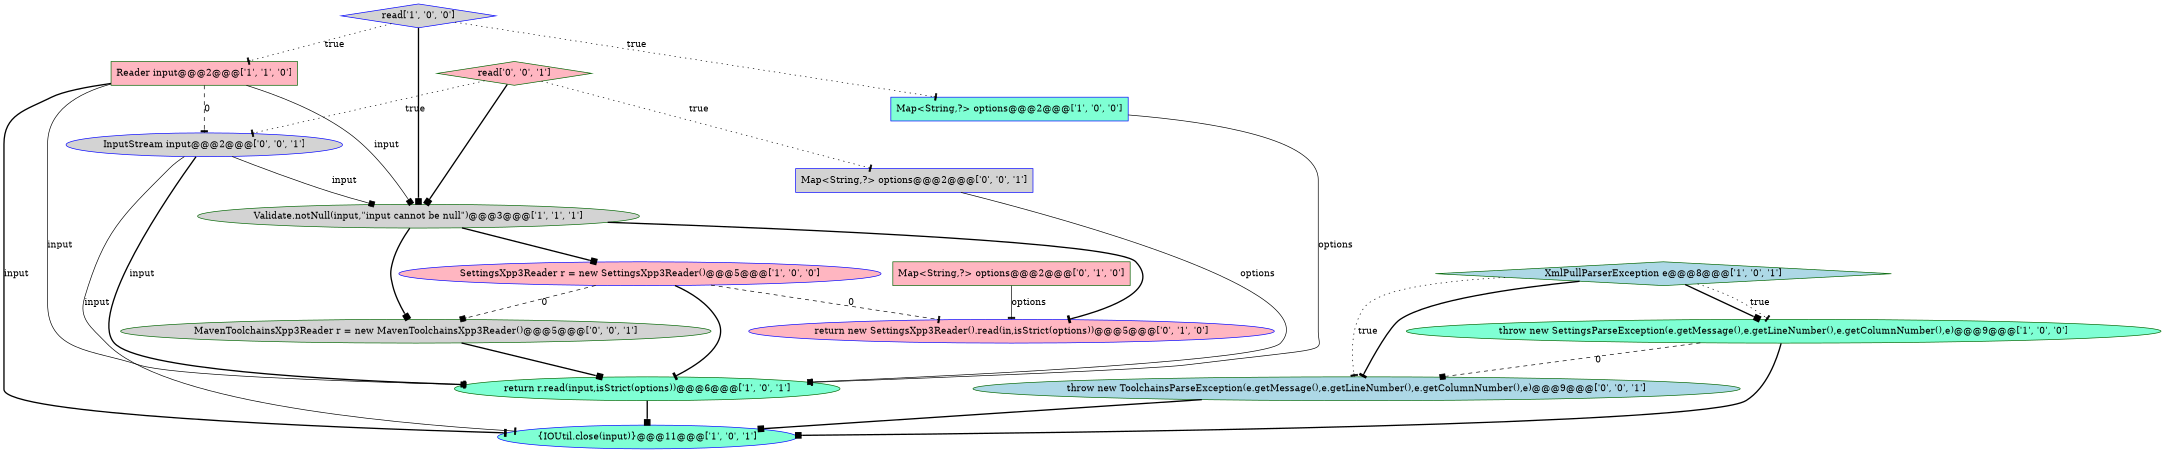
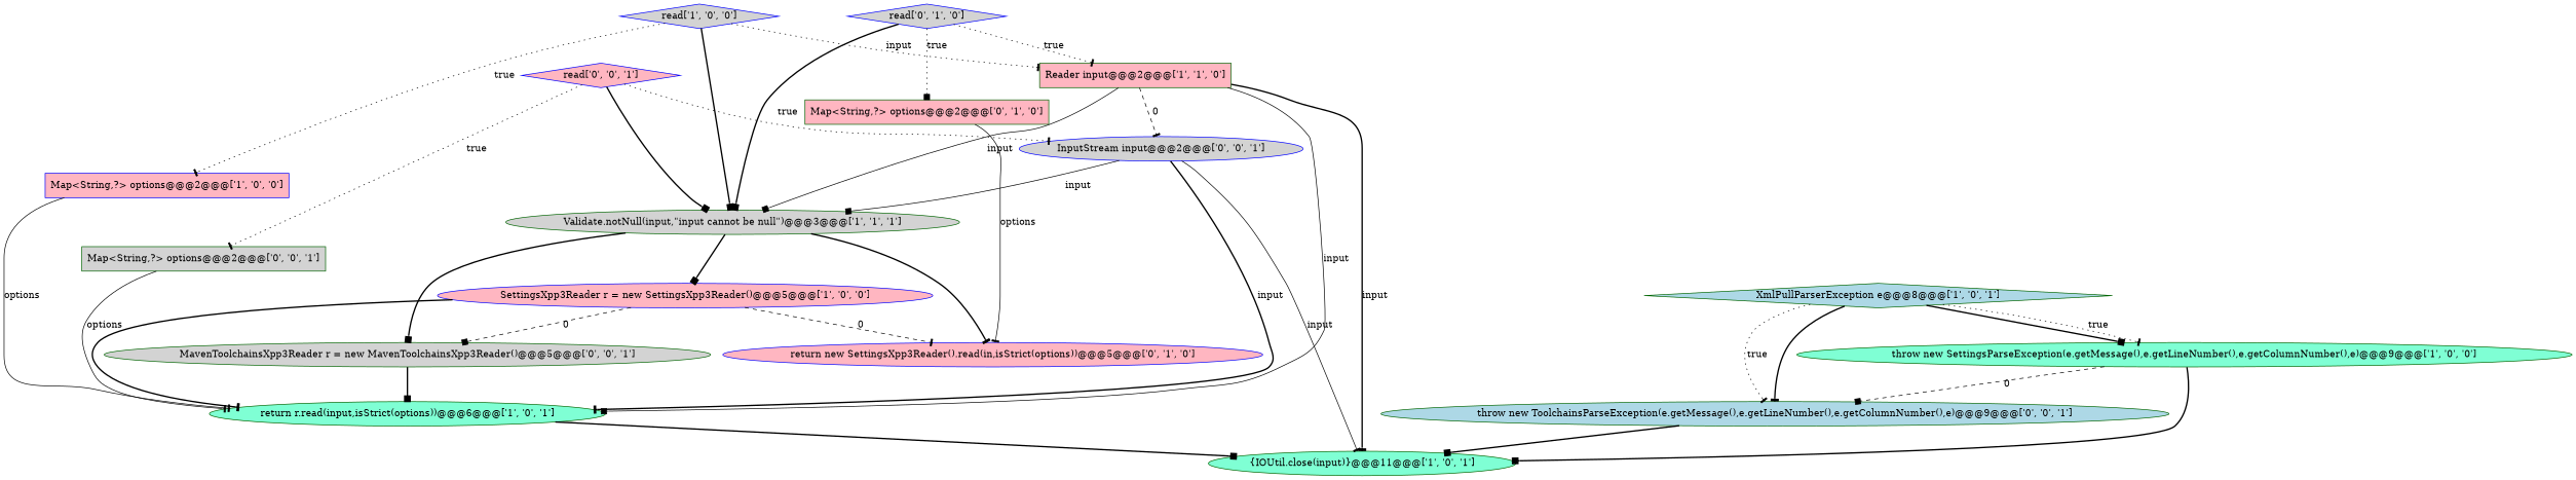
  digraph {
    fontname="DejaVu Serif"
    node [color=darkgreen fillcolor=lightgrey fontname="DejaVu Serif" shape=ellipse style=filled]
    edge [arrowhead=tee fontname="DejaVu Serif" style=bold]
    n1 [label="MavenToolchainsXpp3Reader r = new MavenToolchainsXpp3Reader()@@@5@@@['0', '0', '1']"]
    n2 [fillcolor=aquamarine label="return r.read(input,isStrict(options))@@@6@@@['1', '0', '1']"]
-   n3 [color=blue fillcolor=aquamarine label="{IOUtil.close(input)}@@@11@@@['1', '0', '1']"]
+   n3 [fillcolor=aquamarine label="{IOUtil.close(input)}@@@11@@@['1', '0', '1']"]
    n4 [label="Validate.notNull(input,\"input cannot be null\")@@@3@@@['1', '1', '1']"]
    n5 [color=blue fillcolor=lightpink label="SettingsXpp3Reader r = new SettingsXpp3Reader()@@@5@@@['1', '0', '0']"]
    n6 [color=blue fillcolor=lightpink label="return new SettingsXpp3Reader().read(in,isStrict(options))@@@5@@@['0', '1', '0']"]
+   n7 [color=blue label="read['0', '1', '0']" shape=diamond]
    n8 [fillcolor=lightpink label="Reader input@@@2@@@['1', '1', '0']" shape=box]
    n9 [fillcolor=lightpink label="Map<String,?> options@@@2@@@['0', '1', '0']" shape=box]
    n10 [color=blue label="InputStream input@@@2@@@['0', '0', '1']"]
    n11 [fillcolor=lightblue label="throw new ToolchainsParseException(e.getMessage(),e.getLineNumber(),e.getColumnNumber(),e)@@@9@@@['0', '0', '1']"]
-   n12 [color=blue fillcolor=aquamarine label="Map<String,?> options@@@2@@@['1', '0', '0']" shape=box]
-   n13 [fillcolor=lightpink label="read['0', '0', '1']" shape=diamond]
-   n14 [color=blue label="Map<String,?> options@@@2@@@['0', '0', '1']" shape=box]
+   n12 [color=blue fillcolor=lightpink label="Map<String,?> options@@@2@@@['1', '0', '0']" shape=box]
+   n13 [color=blue fillcolor=lightpink label="read['0', '0', '1']" shape=diamond]
+   n14 [label="Map<String,?> options@@@2@@@['0', '0', '1']" shape=box]
    n15 [color=blue label="read['1', '0', '0']" shape=diamond]
    n16 [fillcolor=aquamarine label="throw new SettingsParseException(e.getMessage(),e.getLineNumber(),e.getColumnNumber(),e)@@@9@@@['1', '0', '0']"]
    n17 [fillcolor=lightblue label="XmlPullParserException e@@@8@@@['1', '0', '1']" shape=diamond]
    n1 -> n2 [arrowhead=box]
    n2 -> n3 [arrowhead=box]
    n4 -> n1 [arrowhead=box]
    n4 -> n5 [arrowhead=box]
    n4 -> n6
    n5 -> n1 [arrowhead=box label=0 style=dashed]
    n5 -> n2
    n5 -> n6 [label=0 style=dashed]
+   n7 -> n4 [arrowhead=box]
+   n7 -> n8 [label=true style=dotted]
+   n7 -> n9 [arrowhead=box label=true style=dotted]
    n8 -> n2 [arrowhead=box label=input style=solid]
    n8 -> n3 [label=input]
    n8 -> n4 [arrowhead=box label=input style=solid]
    n8 -> n10 [label=0 style=dashed]
    n9 -> n6 [label=options style=solid]
    n10 -> n2 [label=input]
    n10 -> n3 [label=input style=solid]
    n10 -> n4 [arrowhead=box label=input style=solid]
    n11 -> n3 [arrowhead=box]
    n12 -> n2 [label=options style=solid]
    n13 -> n4 [arrowhead=box]
    n13 -> n10 [label=true style=dotted]
    n13 -> n14 [label=true style=dotted]
-   n14 -> n2 [arrowhead=box label=options style=solid]
+   n14 -> n2 [label=options style=solid]
    n15 -> n4 [arrowhead=box]
-   n15 -> n8 [label=true style=dotted]
+   n15 -> n8 [label=input style=dotted]
    n15 -> n12 [label=true style=dotted]
    n16 -> n3 [arrowhead=box]
    n16 -> n11 [arrowhead=box label=0 style=dashed]
    n17 -> n11 [label=true style=dotted]
    n17 -> n11
    n17 -> n16 [arrowhead=box]
    n17 -> n16 [label=true style=dotted]
  }
